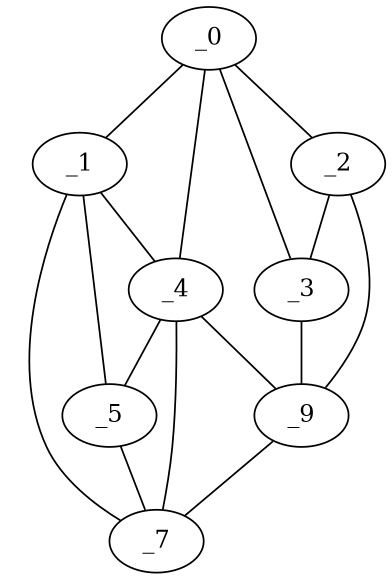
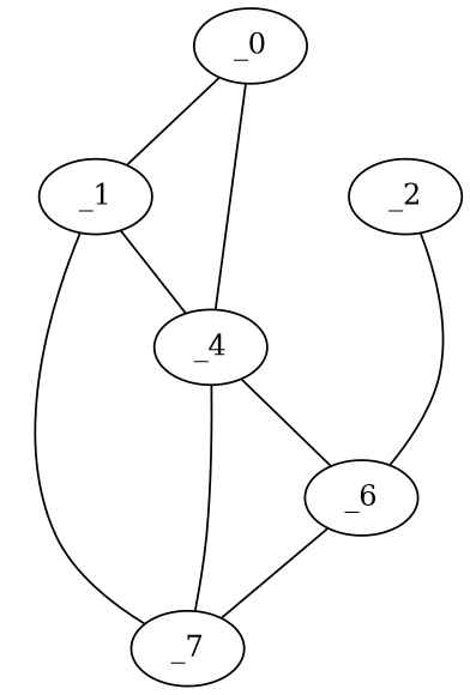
  graph {
    node [x=79 y=27]
    edge [valence=1]
    _0 [x=66 y=33]
    _1 [x=70 y=67]
    _2 [x=72 y=32]
-   _3 [x=76]
    _4 [y=49]
-   _5 [y=57]
    _7 [x=98 y=41]
-   _6 [x=83 label=_9]
+   _6 [x=83]
    _0 -- _1
-   _0 -- _2 [valence=2]
-   _0 -- _3
    _0 -- _4
    _1 -- _4 [valence=2]
-   _1 -- _5
    _1 -- _7
-   _2 -- _3 [valence=2]
    _2 -- _6 [valence=2]
-   _3 -- _6
-   _4 -- _5 [valence=2]
    _4 -- _7 [valence=2]
    _4 -- _6
-   _5 -- _7 [valence=2]
    _6 -- _7
  }
